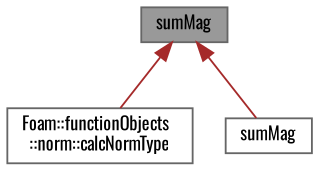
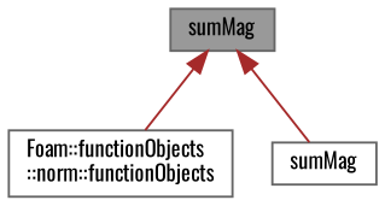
  digraph {
    rankdir=TB
    fontname=Oswald
    node [color=grey40 fillcolor=white fontname=Oswald fontsize=10 shape=box style=filled]
    edge [color=brown dir=back fontname=Oswald fontsize=10 labelfontname=Helvetica labelfontsize=10 style=solid]
    n1 [color=gray40 fillcolor=grey60 fontcolor=black height=0.2 label=sumMag width=0.4]
-   n2 [height=0.2 label="Foam::functionObjects\l::norm::calcNormType" width=0.4]
+   n2 [height=0.2 label="Foam::functionObjects\l::norm::functionObjects" width=0.4]
    n3 [height=0.2 label=sumMag width=0.4]
    n1 -> n2
    n1 -> n3
  }
